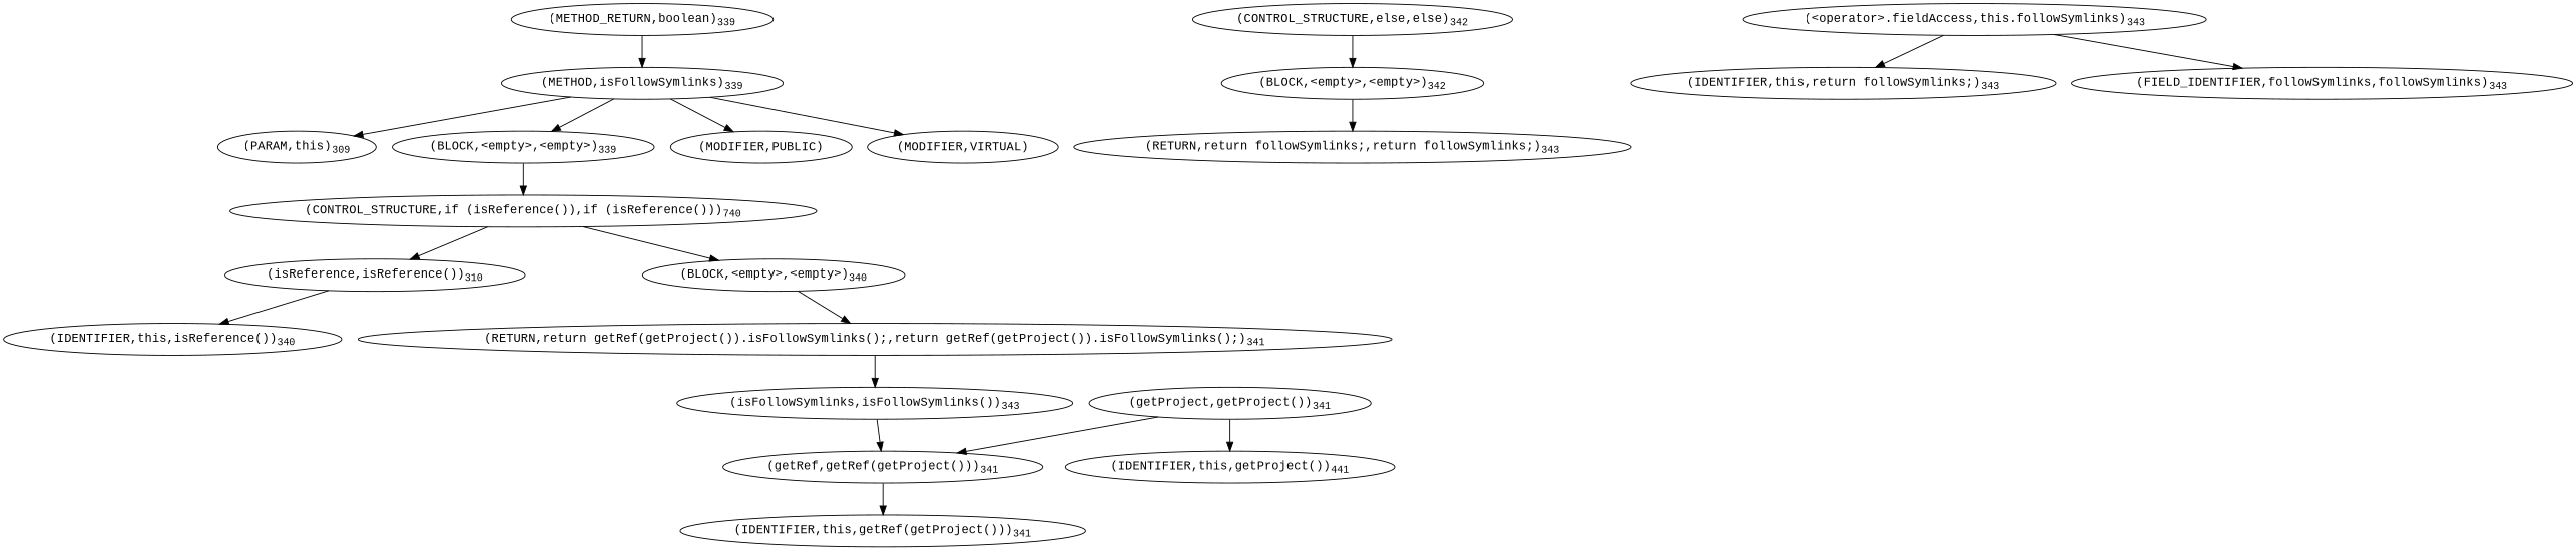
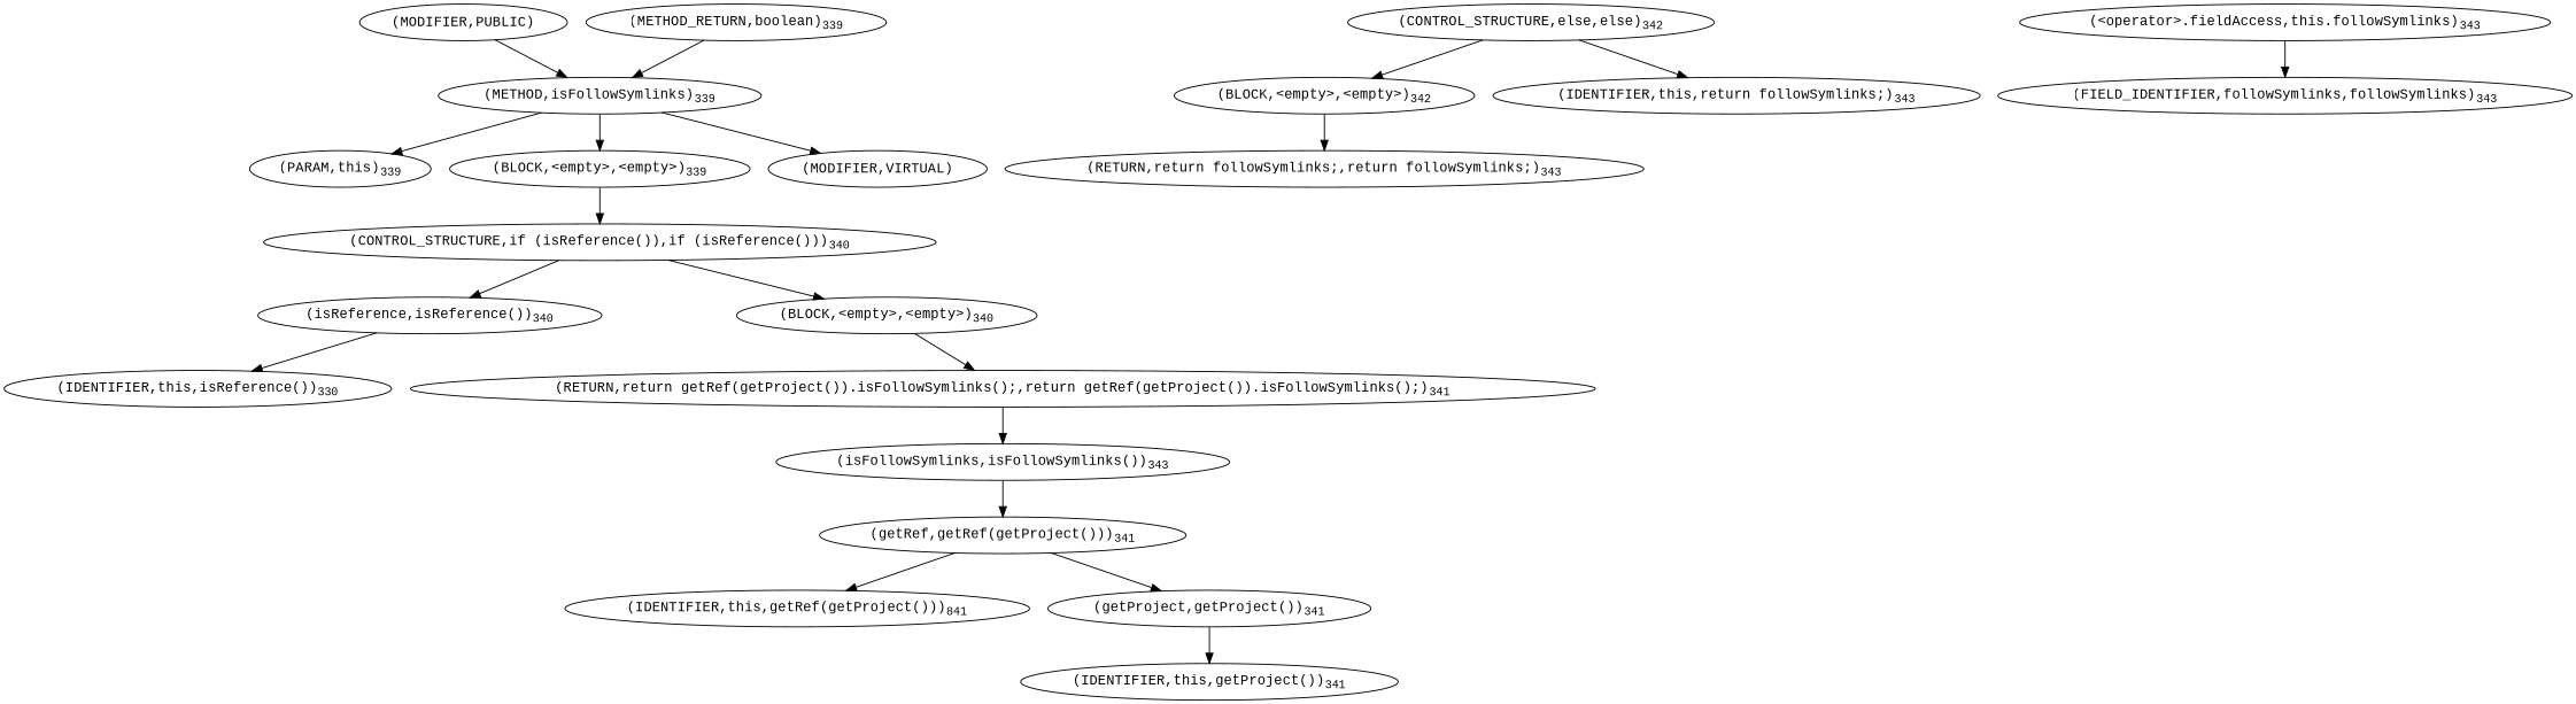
  digraph {
    fontname="Liberation Mono"
    node [fontname="Liberation Mono"]
    edge [fontname="Liberation Mono"]
    n1 [label=<(METHOD,isFollowSymlinks)<SUB>339</SUB>>]
-   n2 [label=<(PARAM,this)<SUB>309</SUB>>]
+   n2 [label=<(PARAM,this)<SUB>339</SUB>>]
    n3 [label=<(BLOCK,&lt;empty&gt;,&lt;empty&gt;)<SUB>339</SUB>>]
    n4 [label=<(MODIFIER,PUBLIC)>]
    n5 [label=<(MODIFIER,VIRTUAL)>]
-   n6 [label=<(CONTROL_STRUCTURE,if (isReference()),if (isReference()))<SUB>740</SUB>>]
+   n6 [label=<(CONTROL_STRUCTURE,if (isReference()),if (isReference()))<SUB>340</SUB>>]
    n7 [label=<(METHOD_RETURN,boolean)<SUB>339</SUB>>]
-   n8 [label=<(isReference,isReference())<SUB>310</SUB>>]
+   n8 [label=<(isReference,isReference())<SUB>340</SUB>>]
    n9 [label=<(BLOCK,&lt;empty&gt;,&lt;empty&gt;)<SUB>340</SUB>>]
-   n10 [label=<(IDENTIFIER,this,isReference())<SUB>340</SUB>>]
+   n10 [label=<(IDENTIFIER,this,isReference())<SUB>330</SUB>>]
    n11 [label=<(RETURN,return getRef(getProject()).isFollowSymlinks();,return getRef(getProject()).isFollowSymlinks();)<SUB>341</SUB>>]
    n12 [label=<(CONTROL_STRUCTURE,else,else)<SUB>342</SUB>>]
    n13 [label=<(BLOCK,&lt;empty&gt;,&lt;empty&gt;)<SUB>342</SUB>>]
    n14 [label=<(isFollowSymlinks,isFollowSymlinks())<SUB>343</SUB>>]
    n15 [label=<(getRef,getRef(getProject()))<SUB>341</SUB>>]
-   n16 [label=<(IDENTIFIER,this,getRef(getProject()))<SUB>341</SUB>>]
+   n16 [label=<(IDENTIFIER,this,getRef(getProject()))<SUB>841</SUB>>]
    n17 [label=<(getProject,getProject())<SUB>341</SUB>>]
-   n18 [label=<(IDENTIFIER,this,getProject())<SUB>441</SUB>>]
+   n18 [label=<(IDENTIFIER,this,getProject())<SUB>341</SUB>>]
    n19 [label=<(RETURN,return followSymlinks;,return followSymlinks;)<SUB>343</SUB>>]
    n20 [label=<(&lt;operator&gt;.fieldAccess,this.followSymlinks)<SUB>343</SUB>>]
    n21 [label=<(IDENTIFIER,this,return followSymlinks;)<SUB>343</SUB>>]
    n22 [label=<(FIELD_IDENTIFIER,followSymlinks,followSymlinks)<SUB>343</SUB>>]
    n1 -> n2
    n1 -> n3
-   n1 -> n4
+   n4 -> n1
    n1 -> n5
    n3 -> n6
    n6 -> n8
    n6 -> n9
    n7 -> n1
    n8 -> n10
    n9 -> n11
    n11 -> n14
    n12 -> n13
    n13 -> n19
    n14 -> n15
    n15 -> n16
-   n17 -> n15
+   n15 -> n17
    n17 -> n18
-   n20 -> n21
+   n12 -> n21
    n20 -> n22
  }
